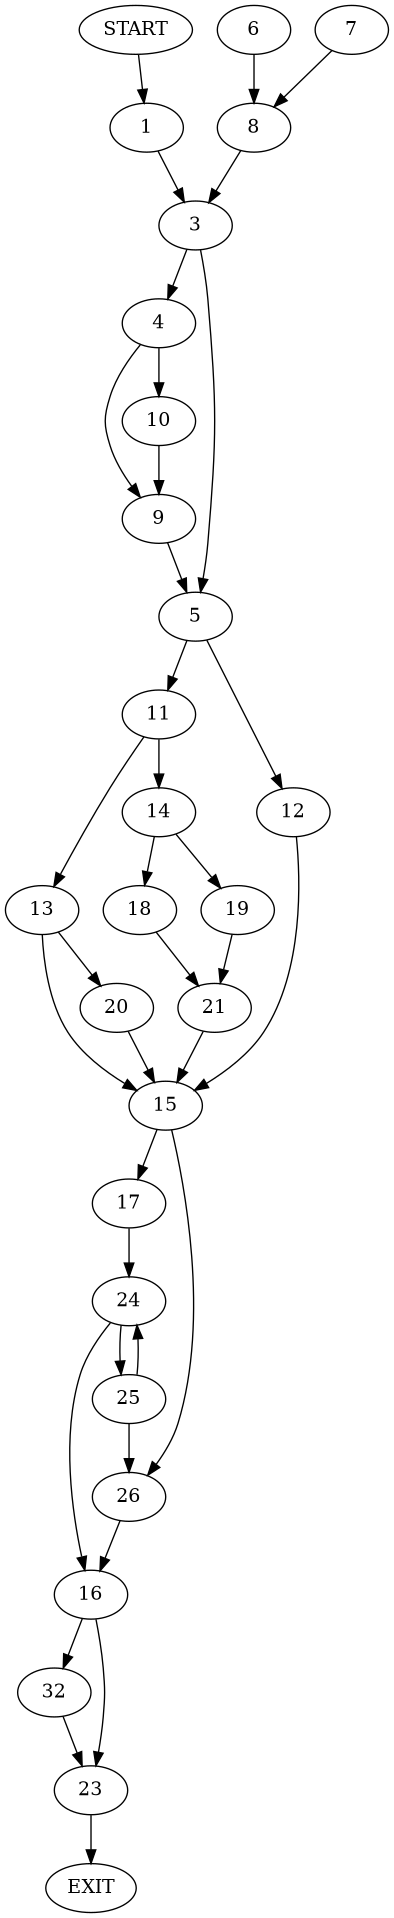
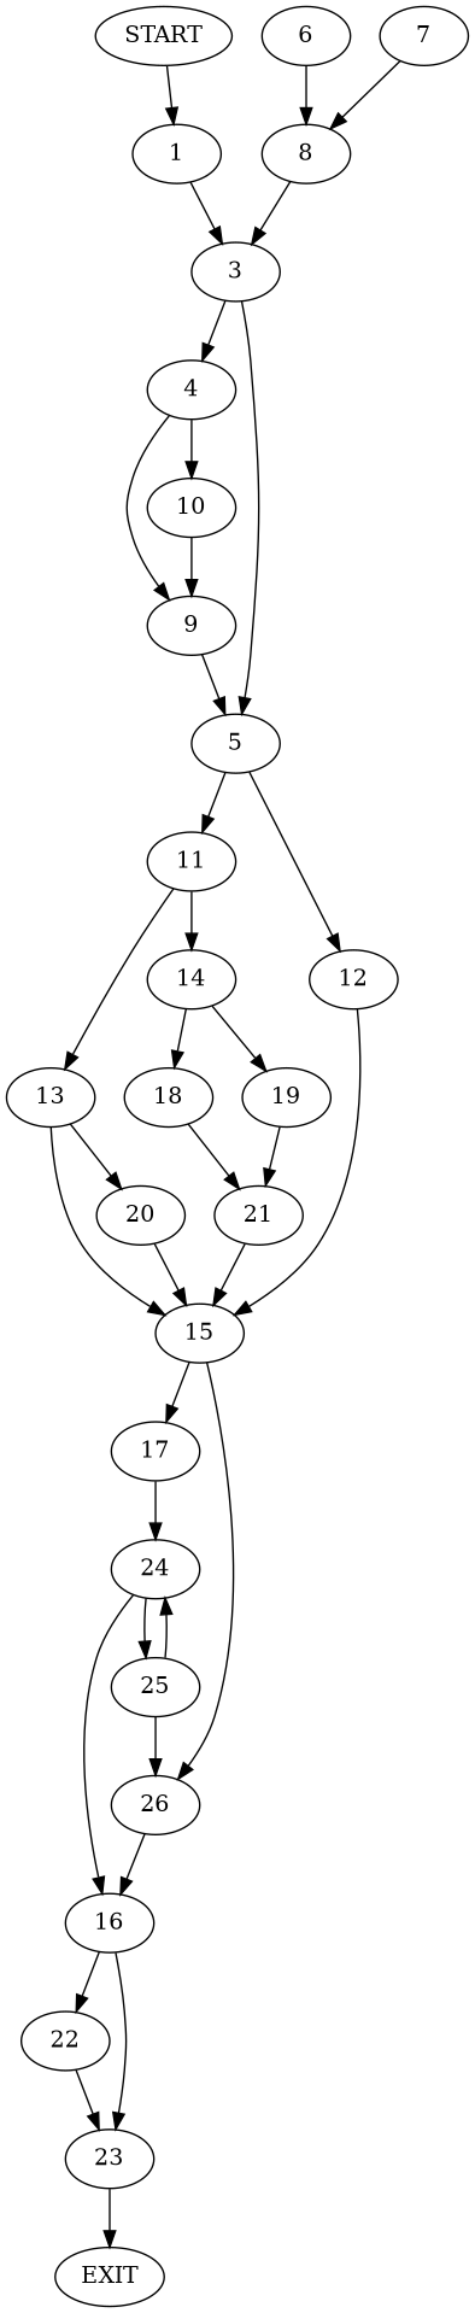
  digraph {
    n1 [label=START]
    1
    3
    n4 [label=EXIT]
    4
    5
    6
    8
    7
    9
    10
    11
    12
    13
    14
    15
    20
    18
    19
    17
    26
    21
    16
-   22 [label=32]
+   22
    23
    24
    25
    n1 -> 1
    1 -> 3
    3 -> 4
    3 -> 5
    4 -> 9
    4 -> 10
    5 -> 11
    5 -> 12
    6 -> 8
    8 -> 3
    7 -> 8
    9 -> 5
    10 -> 9
    11 -> 13
    11 -> 14
    12 -> 15
    13 -> 15
    13 -> 20
    14 -> 18
    14 -> 19
    15 -> 17
    15 -> 26
    20 -> 15
    18 -> 21
    19 -> 21
    17 -> 24
    26 -> 16
    21 -> 15
    16 -> 22
    16 -> 23
    22 -> 23
    23 -> n4
    24 -> 16
    24 -> 25
    25 -> 26
    25 -> 24
  }
